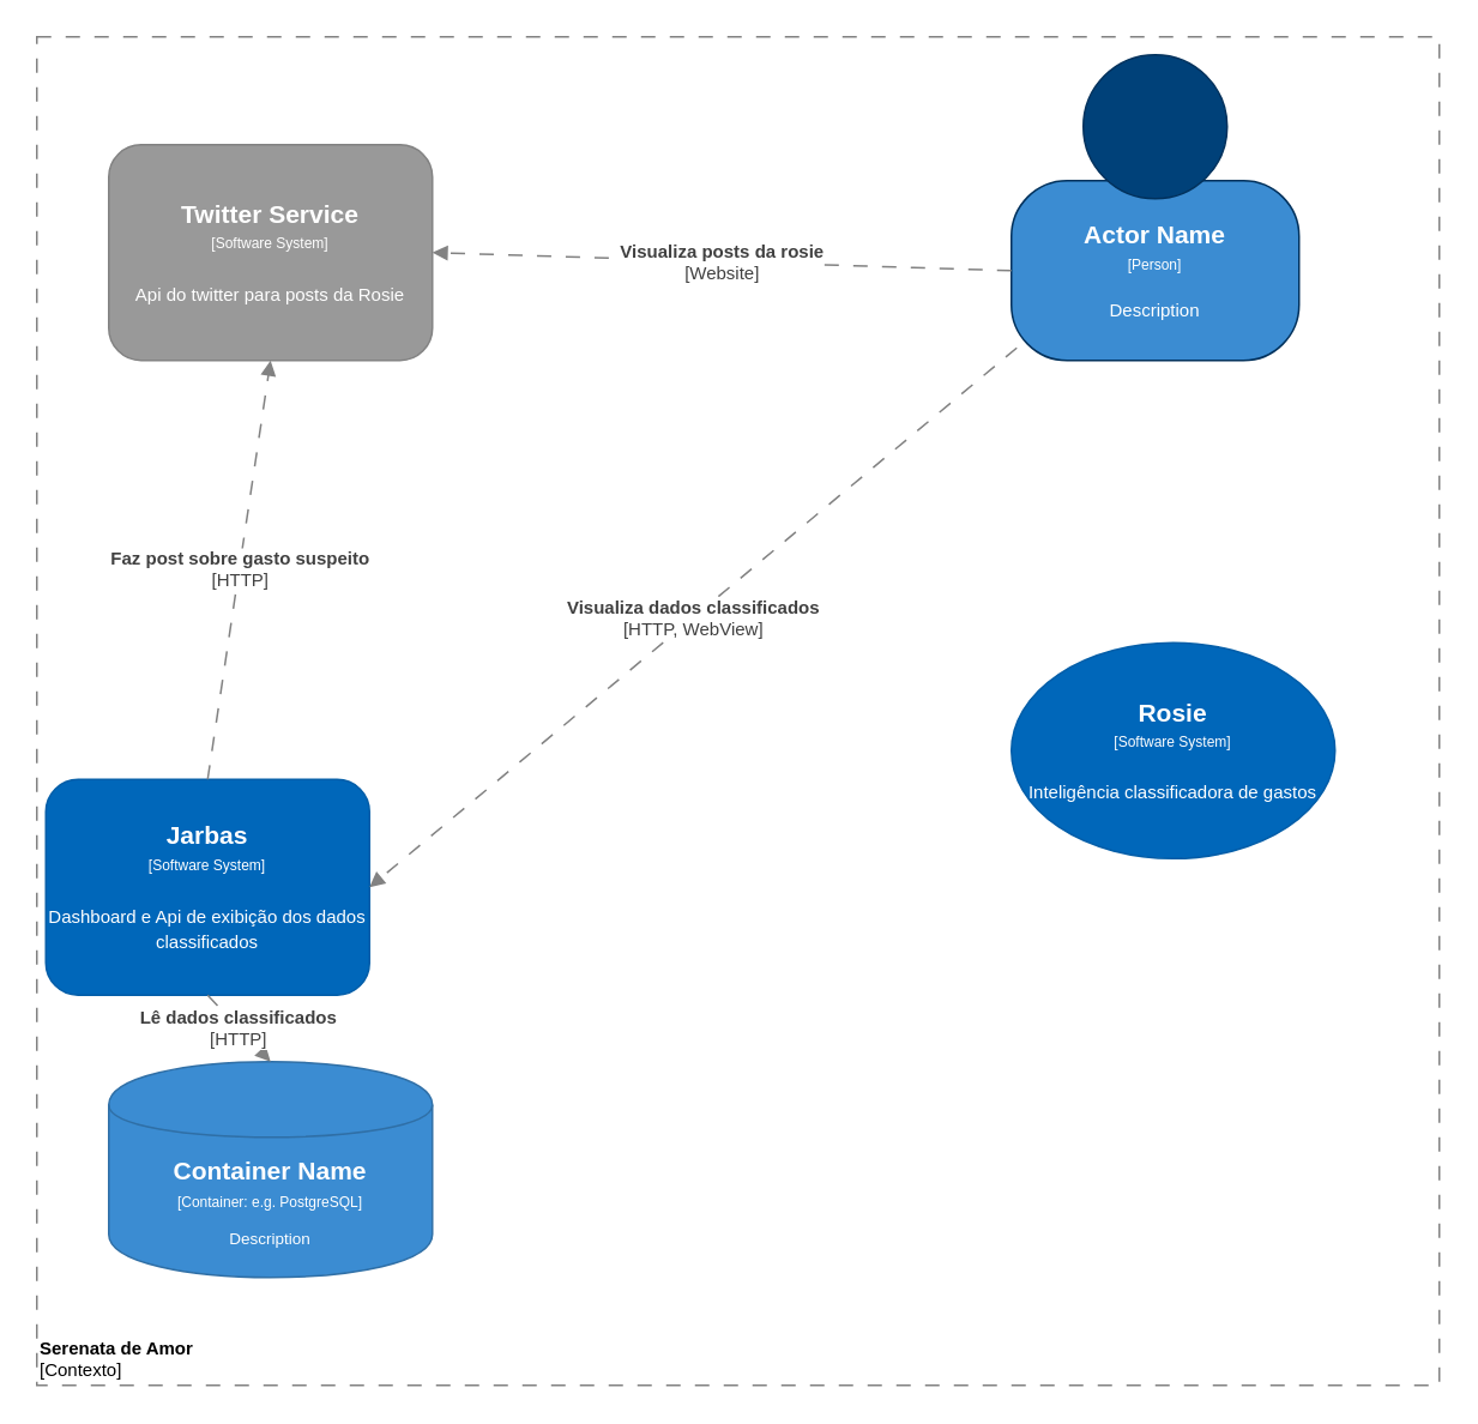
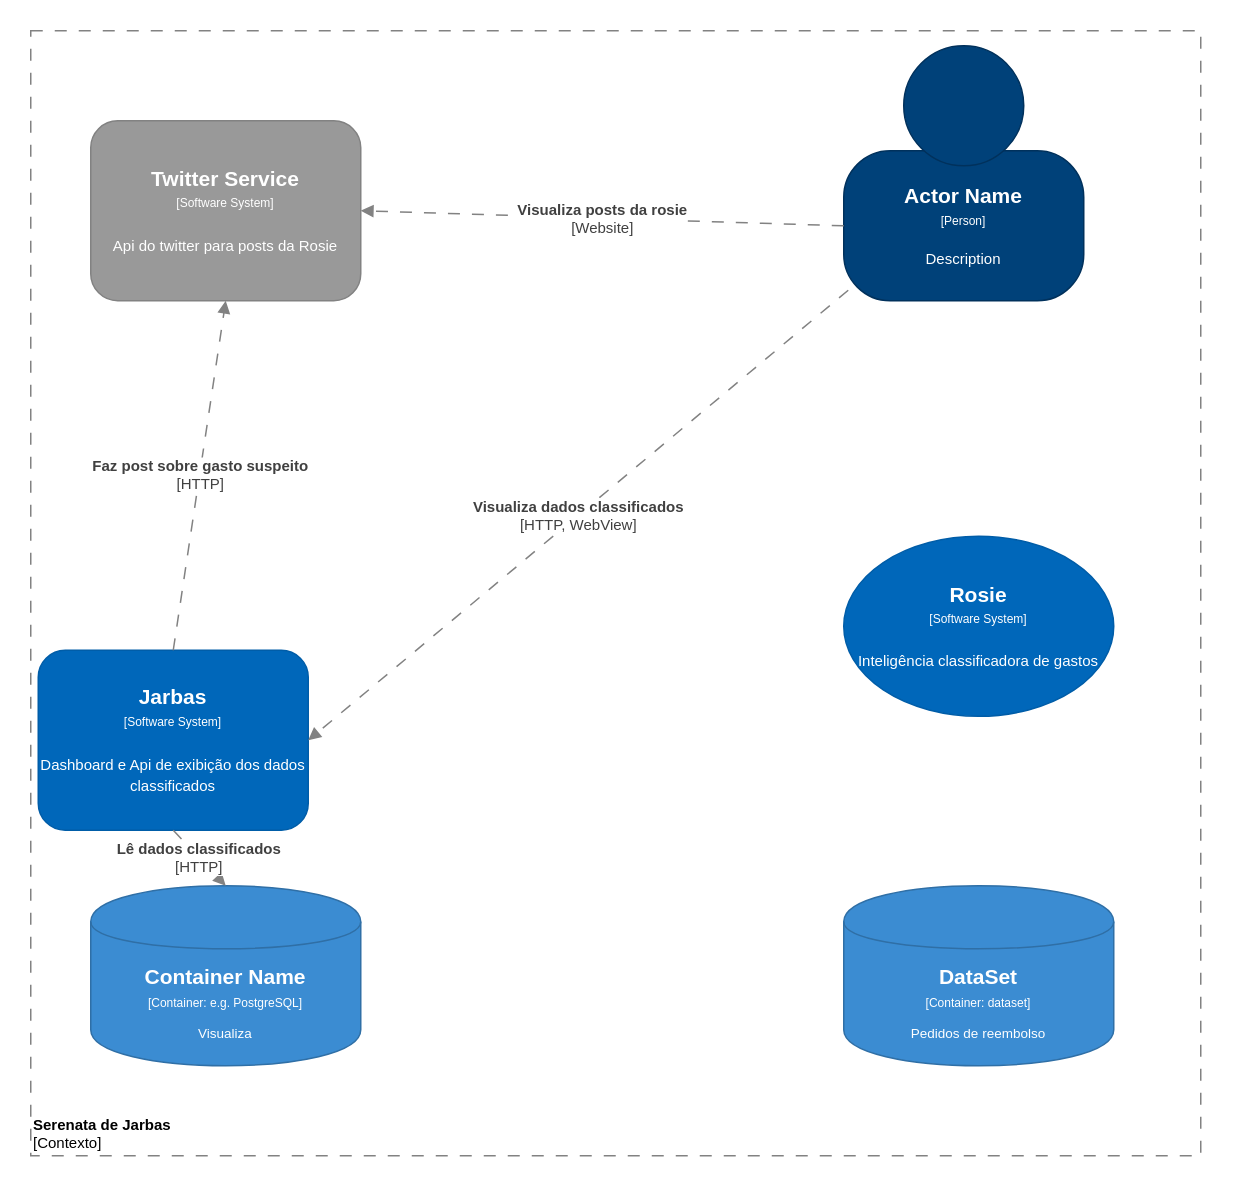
  <mxCell id="0" />
  <mxCell id="1" parent="0" />
- <mxCell id="2" value="&lt;font style=&quot;font-size: 10px&quot;&gt;&lt;b&gt;Serenata de Amor&lt;/b&gt;&lt;br style=&quot;font-size: 10px&quot;&gt;[Contexto]&lt;/font&gt;" style="rounded=0;whiteSpace=wrap;html=1;strokeColor=#828282;fillColor=none;fontColor=#000000;align=left;labelPosition=center;verticalLabelPosition=middle;verticalAlign=bottom;dashed=1;strokeWidth=1;perimeterSpacing=0;spacing=2;spacingTop=0;fontSize=10;dashPattern=8 8;" parent="1" vertex="1"><mxGeometry x="20" y="20" width="780" height="750" as="geometry" /></mxCell>
+ <mxCell id="2" value="&lt;font style=&quot;font-size: 10px&quot;&gt;&lt;b&gt;Serenata de Jarbas&lt;/b&gt;&lt;br style=&quot;font-size: 10px&quot;&gt;[Contexto]&lt;/font&gt;" style="rounded=0;whiteSpace=wrap;html=1;strokeColor=#828282;fillColor=none;fontColor=#000000;align=left;labelPosition=center;verticalLabelPosition=middle;verticalAlign=bottom;dashed=1;strokeWidth=1;perimeterSpacing=0;spacing=2;spacingTop=0;fontSize=10;dashPattern=8 8;" parent="1" vertex="1"><mxGeometry x="20" y="20" width="780" height="750" as="geometry" /></mxCell>
  <mxCell id="3" value="" style="group;resizable=0;" parent="1" vertex="1" connectable="0"><mxGeometry x="562" y="30" width="160" height="170" as="geometry" /></mxCell>
- <mxCell id="4" value="&lt;div style=&quot;color: rgb(255 , 255 , 255) ; white-space: normal&quot;&gt;&lt;span style=&quot;font-size: 14px&quot;&gt;&lt;b&gt;Actor Name&lt;/b&gt;&lt;/span&gt;&lt;/div&gt;&lt;div style=&quot;color: rgb(255 , 255 , 255) ; white-space: normal&quot;&gt;&lt;font style=&quot;font-size: 8px&quot;&gt;[Person]&lt;/font&gt;&lt;/div&gt;&lt;div style=&quot;color: rgb(255 , 255 , 255) ; white-space: normal ; font-size: 8px&quot;&gt;&lt;span style=&quot;font-size: x-small&quot;&gt;&lt;br&gt;&lt;/span&gt;&lt;/div&gt;&lt;div style=&quot;color: rgb(255 , 255 , 255) ; white-space: normal&quot;&gt;&lt;font size=&quot;1&quot;&gt;Description&lt;/font&gt;&lt;/div&gt;" style="rounded=1;whiteSpace=wrap;html=1;strokeColor=#00315C;fillColor=#3b8cd2;fontColor=#000000;arcSize=31;" parent="3" vertex="1"><mxGeometry y="70" width="160" height="100" as="geometry" /></mxCell>
+ <mxCell id="4" value="&lt;div style=&quot;color: rgb(255 , 255 , 255) ; white-space: normal&quot;&gt;&lt;span style=&quot;font-size: 14px&quot;&gt;&lt;b&gt;Actor Name&lt;/b&gt;&lt;/span&gt;&lt;/div&gt;&lt;div style=&quot;color: rgb(255 , 255 , 255) ; white-space: normal&quot;&gt;&lt;font style=&quot;font-size: 8px&quot;&gt;[Person]&lt;/font&gt;&lt;/div&gt;&lt;div style=&quot;color: rgb(255 , 255 , 255) ; white-space: normal ; font-size: 8px&quot;&gt;&lt;span style=&quot;font-size: x-small&quot;&gt;&lt;br&gt;&lt;/span&gt;&lt;/div&gt;&lt;div style=&quot;color: rgb(255 , 255 , 255) ; white-space: normal&quot;&gt;&lt;font size=&quot;1&quot;&gt;Description&lt;/font&gt;&lt;/div&gt;" style="rounded=1;whiteSpace=wrap;html=1;strokeColor=#00315C;fillColor=#004179;fontColor=#000000;arcSize=31;" parent="3" vertex="1"><mxGeometry y="70" width="160" height="100" as="geometry" /></mxCell>
  <mxCell id="5" value="" style="ellipse;whiteSpace=wrap;html=1;aspect=fixed;strokeColor=#00315C;fillColor=#004179;fontColor=#000000;" parent="3" vertex="1"><mxGeometry x="40" width="80" height="80" as="geometry" /></mxCell>
  <mxCell id="6" value="&lt;div&gt;&lt;span style=&quot;font-size: 14px&quot;&gt;&lt;b&gt;Twitter Service&lt;/b&gt;&lt;/span&gt;&lt;/div&gt;&lt;div&gt;&lt;span style=&quot;font-size: 8px&quot;&gt;[Software System&lt;/span&gt;&lt;span style=&quot;font-size: 8px&quot;&gt;]&lt;/span&gt;&lt;/div&gt;&lt;div&gt;&lt;span style=&quot;font-size: 8px&quot;&gt;&lt;br&gt;&lt;/span&gt;&lt;/div&gt;&lt;div&gt;&lt;font size=&quot;1&quot;&gt;Api do twitter para posts da Rosie&lt;/font&gt;&lt;/div&gt;" style="rounded=1;whiteSpace=wrap;html=1;fillColor=#999999;fontColor=#FFFFFF;strokeColor=#828282;resizable=0;" parent="1" vertex="1"><mxGeometry x="60" y="80" width="180" height="120" as="geometry" /></mxCell>
  <mxCell id="7" value="&lt;div&gt;&lt;span style=&quot;font-size: 14px&quot;&gt;&lt;b&gt;Jarbas&lt;/b&gt;&lt;/span&gt;&lt;/div&gt;&lt;div&gt;&lt;span style=&quot;font-size: 8px&quot;&gt;[Software System]&lt;/span&gt;&lt;/div&gt;&lt;div&gt;&lt;span style=&quot;font-size: 8px&quot;&gt;&lt;br&gt;&lt;/span&gt;&lt;/div&gt;&lt;div&gt;&lt;font size=&quot;1&quot;&gt;Dashboard e Api de exibição dos dados classificados&lt;/font&gt;&lt;/div&gt;" style="rounded=1;whiteSpace=wrap;html=1;fillColor=#0067BA;fontColor=#FFFFFF;strokeColor=#005DA8;resizable=0;" parent="1" vertex="1"><mxGeometry x="25" y="433" width="180" height="120" as="geometry" /></mxCell>
  <mxCell id="8" value="&lt;div&gt;&lt;span style=&quot;font-size: 14px&quot;&gt;&lt;b&gt;Rosie&lt;/b&gt;&lt;/span&gt;&lt;/div&gt;&lt;div&gt;&lt;span style=&quot;font-size: 8px&quot;&gt;[Software System]&lt;/span&gt;&lt;/div&gt;&lt;div&gt;&lt;span style=&quot;font-size: 8px&quot;&gt;&lt;br&gt;&lt;/span&gt;&lt;/div&gt;&lt;div&gt;&lt;font size=&quot;1&quot;&gt;Inteligência classificadora de gastos&lt;/font&gt;&lt;/div&gt;" style="ellipse;whiteSpace=wrap;html=1;fillColor=#0067BA;fontColor=#FFFFFF;strokeColor=#005DA8;resizable=0;" parent="1" vertex="1"><mxGeometry x="562" y="357" width="180" height="120" as="geometry" /></mxCell>
  <mxCell id="9" value="&lt;b&gt;Faz post sobre gasto suspeito&lt;/b&gt;&lt;br style=&quot;font-size: 10px&quot;&gt;[HTTP]" style="endArrow=block;html=1;fontSize=10;fontColor=#404040;strokeWidth=1;endFill=1;dashed=1;dashPattern=8 8;strokeColor=#828282;elbow=vertical;labelBackgroundColor=#ffffff;entryX=0.5;entryY=1;entryDx=0;entryDy=0;exitX=0.5;exitY=0;exitDx=0;exitDy=0;" parent="1" source="7" target="6" edge="1"><mxGeometry width="50" height="50" relative="1" as="geometry"><mxPoint x="127" y="300" as="sourcePoint" /><mxPoint x="327" y="300" as="targetPoint" /></mxGeometry></mxCell>
  <mxCell id="10" value="&lt;b&gt;Visualiza posts da rosie&lt;/b&gt;&lt;br style=&quot;font-size: 10px&quot;&gt;[Website]" style="endArrow=block;html=1;fontSize=10;fontColor=#404040;strokeWidth=1;endFill=1;dashed=1;dashPattern=8 8;strokeColor=#828282;elbow=vertical;labelBackgroundColor=#ffffff;entryX=1;entryY=0.5;entryDx=0;entryDy=0;exitX=0;exitY=0.5;exitDx=0;exitDy=0;" parent="1" source="4" target="6" edge="1"><mxGeometry width="50" height="50" relative="1" as="geometry"><mxPoint x="154" y="367" as="sourcePoint" /><mxPoint x="154" y="218" as="targetPoint" /></mxGeometry></mxCell>
  <mxCell id="11" value="&lt;b&gt;Visualiza dados classificados&lt;/b&gt;&lt;br style=&quot;font-size: 10px&quot;&gt;[HTTP, WebView]" style="endArrow=block;html=1;fontSize=10;fontColor=#404040;strokeWidth=1;endFill=1;dashed=1;dashPattern=8 8;strokeColor=#828282;elbow=vertical;labelBackgroundColor=#ffffff;entryX=1;entryY=0.5;entryDx=0;entryDy=0;" parent="1" target="7" edge="1"><mxGeometry width="50" height="50" relative="1" as="geometry"><mxPoint x="565" y="193" as="sourcePoint" /><mxPoint x="244" y="158" as="targetPoint" /></mxGeometry></mxCell>
- <mxCell id="12" value="&lt;div style=&quot;color: rgb(255 , 255 , 255) ; white-space: normal&quot;&gt;&lt;span style=&quot;font-size: 14px&quot;&gt;&lt;b&gt;Container Name&lt;/b&gt;&lt;/span&gt;&lt;/div&gt;&lt;div style=&quot;color: rgb(255 , 255 , 255) ; font-size: 12px ; white-space: normal&quot;&gt;&lt;font style=&quot;font-size: 8px&quot;&gt;[Container: e.g. PostgreSQL]&lt;/font&gt;&lt;/div&gt;&lt;div style=&quot;color: rgb(255 , 255 , 255) ; white-space: normal ; font-size: 8px&quot;&gt;&lt;font style=&quot;line-height: 9.6px&quot;&gt;&lt;br&gt;&lt;/font&gt;&lt;/div&gt;&lt;div style=&quot;color: rgb(255 , 255 , 255) ; white-space: normal&quot;&gt;Description&lt;/div&gt;" style="shape=cylinder;whiteSpace=wrap;html=1;boundedLbl=1;backgroundOutline=1;strokeColor=#2F6FA6;strokeWidth=1;fillColor=#3B8CD2;fontSize=9;fontColor=#000000;align=center;resizable=0;" parent="1" vertex="1"><mxGeometry x="60" y="590" width="180" height="120" as="geometry" /></mxCell>
+ <mxCell id="12" value="&lt;div style=&quot;color: rgb(255 , 255 , 255) ; white-space: normal&quot;&gt;&lt;span style=&quot;font-size: 14px&quot;&gt;&lt;b&gt;Container Name&lt;/b&gt;&lt;/span&gt;&lt;/div&gt;&lt;div style=&quot;color: rgb(255 , 255 , 255) ; font-size: 12px ; white-space: normal&quot;&gt;&lt;font style=&quot;font-size: 8px&quot;&gt;[Container: e.g. PostgreSQL]&lt;/font&gt;&lt;/div&gt;&lt;div style=&quot;color: rgb(255 , 255 , 255) ; white-space: normal ; font-size: 8px&quot;&gt;&lt;font style=&quot;line-height: 9.6px&quot;&gt;&lt;br&gt;&lt;/font&gt;&lt;/div&gt;&lt;div style=&quot;color: rgb(255 , 255 , 255) ; white-space: normal&quot;&gt;Visualiza&lt;/div&gt;" style="shape=cylinder;whiteSpace=wrap;html=1;boundedLbl=1;backgroundOutline=1;strokeColor=#2F6FA6;strokeWidth=1;fillColor=#3B8CD2;fontSize=9;fontColor=#000000;align=center;resizable=0;" parent="1" vertex="1"><mxGeometry x="60" y="590" width="180" height="120" as="geometry" /></mxCell>
  <mxCell id="13" value="&lt;b&gt;Lê dados classificados&lt;/b&gt;&lt;br style=&quot;font-size: 10px&quot;&gt;[HTTP]" style="endArrow=block;html=1;fontSize=10;fontColor=#404040;strokeWidth=1;endFill=1;dashed=1;dashPattern=8 8;strokeColor=#828282;elbow=vertical;labelBackgroundColor=#ffffff;entryX=0.5;entryY=0;entryDx=0;entryDy=0;exitX=0.5;exitY=1;exitDx=0;exitDy=0;" parent="1" source="7" target="12" edge="1"><mxGeometry width="50" height="50" relative="1" as="geometry"><mxPoint x="662" y="487" as="sourcePoint" /><mxPoint x="510" y="590" as="targetPoint" /></mxGeometry></mxCell>
+ <mxCell id="14" value="&lt;div style=&quot;color: rgb(255 , 255 , 255) ; white-space: normal&quot;&gt;&lt;span style=&quot;font-size: 14px&quot;&gt;&lt;b&gt;DataSet&lt;/b&gt;&lt;/span&gt;&lt;/div&gt;&lt;div style=&quot;color: rgb(255 , 255 , 255) ; font-size: 12px ; white-space: normal&quot;&gt;&lt;font style=&quot;font-size: 8px&quot;&gt;[Container: dataset]&lt;/font&gt;&lt;/div&gt;&lt;div style=&quot;color: rgb(255 , 255 , 255) ; white-space: normal ; font-size: 8px&quot;&gt;&lt;font style=&quot;line-height: 9.6px&quot;&gt;&lt;br&gt;&lt;/font&gt;&lt;/div&gt;&lt;div style=&quot;color: rgb(255 , 255 , 255) ; white-space: normal&quot;&gt;Pedidos de reembolso&lt;/div&gt;" style="shape=cylinder;whiteSpace=wrap;html=1;boundedLbl=1;backgroundOutline=1;strokeColor=#2F6FA6;strokeWidth=1;fillColor=#3B8CD2;fontSize=9;fontColor=#000000;align=center;resizable=0;" parent="1" vertex="1"><mxGeometry x="562" y="590" width="180" height="120" as="geometry" /></mxCell>
